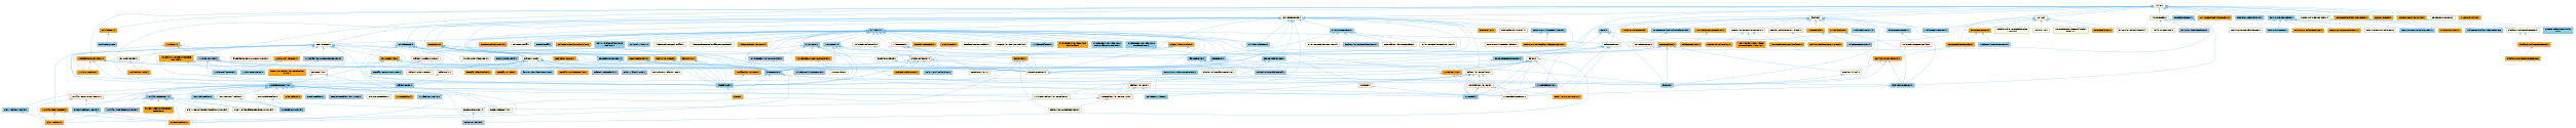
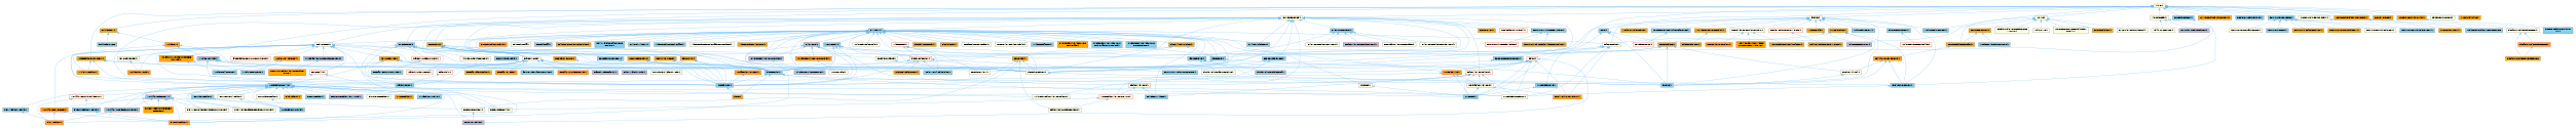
  digraph {
    node [color=grey40 fillcolor=skyblue fontname=Helvetica fontsize=10 shape=box style=filled]
    edge [color=steelblue1 dir=back fontname=Helvetica fontsize=10 labelfontname=Helvetica labelfontsize=10 style=solid]
    n1 [color=gray40 fillcolor=lightyellow fontcolor=black height=0.2 label="Ticker.h" width=0.4]
    n2 [fillcolor=orange height=0.2 label="AssetEditorSubsystem.h" width=0.4]
    n3 [fillcolor=lightyellow height=0.2 label="Async.h" width=0.4]
    n4 [fillcolor=orange height=0.2 label="AsyncLoadingFlushContext.h" width=0.4]
    n5 [height=0.2 label="BackgroundableTicker.h" width=0.4]
    n6 [height=0.2 label="CommonButtonBase.h" width=0.4]
    n7 [height=0.2 label="CommonUIActionRouterBase.h" width=0.4]
    n8 [height=0.2 label="Core.h" width=0.4]
    n9 [height=0.2 label="CoreSharedPCH.h" width=0.4]
    n10 [fillcolor=lightyellow height=0.2 label="CurveSequence.h" width=0.4]
    n11 [fillcolor=lightyellow height=0.2 label="TabManager.h" width=0.4]
    n12 [fillcolor=lightyellow height=0.2 label="Engine.h" width=0.4]
    n13 [height=0.2 label="MallocLeakReporter.h" width=0.4]
    n14 [fillcolor=lightyellow height=0.2 label="HLODRuntimeSubsystem.h" width=0.4]
    n15 [fillcolor=orange height=0.2 label="IoDispatcherFilesystemStats.h" width=0.4]
    n16 [fillcolor=orange height=0.2 label="ODSCManager.h" width=0.4]
    n17 [fillcolor=orange height=0.2 label="PropertyPermissionList.h" width=0.4]
    n18 [fillcolor=orange height=0.2 label="SLinkedBox.h" width=0.4]
    n19 [fillcolor=lightyellow height=0.2 label="Text3DComponent.h" width=0.4]
    n20 [fillcolor=orange height=0.2 label="UIActionBinding.h" width=0.4]
    n21 [fillcolor=lightyellow height=0.2 label="VisualLogger.h" width=0.4]
    n22 [fillcolor=orange height=0.2 label="WaveformAudioSamplesData\lProvider.h" width=0.4]
    n23 [height=0.2 label="AssetEditorToolkit.h" width=0.4]
    n24 [height=0.2 label="GameModeInfoCustomizer.h" width=0.4]
    n25 [fillcolor=orange height=0.2 label="MiniCurveEditor.h" width=0.4]
    n26 [fillcolor=orange height=0.2 label="SubTrackEditorBase.h" width=0.4]
    n27 [fillcolor=lightyellow height=0.2 label="AssetDataTagMapSerialization\lDetails.h" width=0.4]
    n28 [fillcolor=orange height=0.2 label="CoreUObject.h" width=0.4]
    n29 [fillcolor=orange height=0.2 label="CoroParallelFor.h" width=0.4]
    n30 [fillcolor=lightyellow height=0.2 label="DynamicMeshSculptTool.h" width=0.4]
    n31 [fillcolor=lightyellow height=0.2 label="IPlatformFileManagedStorage\lWrapper.h" width=0.4]
    n32 [fillcolor=orange height=0.2 label="RemoteExecutor.h" width=0.4]
    n33 [fillcolor=orange height=0.2 label="RemoteObjectTransfer.h" width=0.4]
    n34 [fillcolor=lightyellow height=0.2 label="UtilsAsync.h" width=0.4]
    n35 [fillcolor=lightyellow height=0.2 label="CommonBoundActionBar.h" width=0.4]
    n36 [height=0.2 label="CommonBoundActionButton.h" width=0.4]
    n37 [fillcolor=lightyellow height=0.2 label="CommonButtonGroupBase.h" width=0.4]
    n38 [height=0.2 label="CommonRotator.h" width=0.4]
    n39 [fillcolor=orange height=0.2 label="CommonUIEditorSettings.h" width=0.4]
    n40 [fillcolor=orange height=0.2 label="SCommonButtonTableRow.h" width=0.4]
    n41 [height=0.2 label="Engine.h" width=0.4]
    n42 [height=0.2 label="SlateBasics.h" width=0.4]
    n43 [height=0.2 label="CoreUObjectSharedPCH.h" width=0.4]
    n44 [height=0.2 label="SlateCore.h" width=0.4]
    n45 [fillcolor=lightyellow height=0.2 label="SlateSharedPCH.h" width=0.4]
    n46 [color=red fillcolor=lightyellow height=0.2 label="AssetEditorViewportLayout.h" width=0.4]
    n47 [color=red fillcolor=lightyellow height=0.2 label="EditorViewportClient.h" width=0.4]
    n48 [height=0.2 label="SCommonAnimatedSwitcher.h" width=0.4]
    n49 [fillcolor=lightyellow height=0.2 label="SDesignSurface.h" width=0.4]
    n50 [fillcolor=lightyellow height=0.2 label="SDesignerView.h" width=0.4]
    n51 [fillcolor=orange height=0.2 label="SDockTab.h" width=0.4]
    n52 [fillcolor=orange height=0.2 label="SErrorHint.h" width=0.4]
    n53 [fillcolor=orange height=0.2 label="SErrorText.h" width=0.4]
    n54 [fillcolor=lightyellow height=0.2 label="SGraphNode.h" width=0.4]
    n55 [height=0.2 label="SGraphPanel.h" width=0.4]
    n56 [height=0.2 label="SExpandableArea.h" width=0.4]
    n57 [height=0.2 label="SNodePanel.h" width=0.4]
    n58 [fillcolor=orange height=0.2 label="SSpinningImage.h" width=0.4]
    n59 [fillcolor=orange height=0.2 label="STabDrawer.h" width=0.4]
    n60 [height=0.2 label="SViewportToolBar.h" width=0.4]
    n61 [height=0.2 label="SWindow.h" width=0.4]
    n62 [height=0.2 label="SWindowTitleBar.h" width=0.4]
    n63 [color=red fillcolor=lightyellow height=0.2 label="TrackEditorThumbnail.h" width=0.4]
    n64 [fillcolor=lightyellow height=0.2 label="BaseAssetToolkit.h" width=0.4]
    n65 [color=red fillcolor=orange height=0.2 label="WorkflowTabManager.h" width=0.4]
    n66 [height=0.2 label="SlateExtras.h" width=0.4]
    n67 [color=red fillcolor=orange height=0.2 label="ApplicationMode.h" width=0.4]
    n68 [color=red fillcolor=orange height=0.2 label="AudioAnalyzerRack.h" width=0.4]
    n69 [color=red fillcolor=lightyellow height=0.2 label="BaseToolkit.h" width=0.4]
    n70 [color=red fillcolor=lightyellow height=0.2 label="GlobalEditorCommonCommands.h" width=0.4]
    n71 [fillcolor=lightyellow height=0.2 label="LayoutExtender.h" width=0.4]
    n72 [fillcolor=orange height=0.2 label="LayoutService.h" width=0.4]
    n73 [color=red height=0.2 label="UnrealEdViewportToolbarContext.h" width=0.4]
    n74 [height=0.2 label="EngineSharedPCH.h" width=0.4]
    n75 [fillcolor=lightyellow height=0.2 label="EditorEngine.h" width=0.4]
    n76 [height=0.2 label="GameEngine.h" width=0.4]
    n77 [height=0.2 label="AudioDebugDraw.h" width=0.4]
    n78 [height=0.2 label="ChangeTransactor.h" width=0.4]
    n79 [height=0.2 label="LevelSequenceBindingReference.h" width=0.4]
    n80 [fillcolor=orange height=0.2 label="MediaIOAudioDebug.h" width=0.4]
    n81 [fillcolor=orange height=0.2 label="MovieSceneEventSection.h" width=0.4]
    n82 [fillcolor=lightyellow height=0.2 label="SceneViewExtensionContext.h" width=0.4]
    n83 [color=red fillcolor=lightyellow height=0.2 label="StaticMeshSceneProxyDesc.h" width=0.4]
    n84 [fillcolor=orange height=0.2 label="UnrealEngine.h" width=0.4]
    n85 [fillcolor=orange height=0.2 label="VoiceConfig.h" width=0.4]
    n86 [fillcolor=orange height=0.2 label="HLODSubsystem.h" width=0.4]
    n87 [height=0.2 label="IoDispatcherFilesystemStats.cpp" width=0.4]
    n88 [fillcolor=lightyellow height=0.2 label="PlatformIoDispatcherStats.h" width=0.4]
    n89 [height=0.2 label="PropertyEditorPermission\lList.h" width=0.4]
    n90 [color=red fillcolor=orange height=0.2 label="MultiBox.h" width=0.4]
    n91 [height=0.2 label="SLinkedBox.cpp" width=0.4]
    n92 [fillcolor=lightyellow height=0.2 label="AbilitySystemLog.h" width=0.4]
    n93 [color=red height=0.2 label="EnvQueryDebugHelpers.h" width=0.4]
    n94 [height=0.2 label="AudioOscilloscope.h" width=0.4]
    n95 [height=0.2 label="AudioVectorscope.h" width=0.4]
    n96 [fillcolor=lightyellow height=0.2 label="AnimationEditorViewportClient.h" width=0.4]
    n97 [height=0.2 label="AudioEditorModule.h" width=0.4]
    n98 [color=red fillcolor=orange height=0.2 label="BlueprintEditor.h" width=0.4]
    n99 [height=0.2 label="BlueprintEditorModule.h" width=0.4]
    n100 [fillcolor=orange height=0.2 label="BlueprintEditorSharedTab\lFactories.h" width=0.4]
    n101 [fillcolor=orange height=0.2 label="FindInGraph.h" width=0.4]
    n102 [height=0.2 label="FractureEditor.h" width=0.4]
    n103 [fillcolor=lightyellow height=0.2 label="ISoundClassEditor.h" width=0.4]
    n104 [height=0.2 label="ISoundCueEditor.h" width=0.4]
    n105 [fillcolor=lightyellow height=0.2 label="ISoundSubmixEditor.h" width=0.4]
    n106 [color=red height=0.2 label="PersonaModule.h" width=0.4]
    n107 [fillcolor=lightyellow height=0.2 label="RigVMCompilerResultsTabSummoner.h" width=0.4]
    n108 [height=0.2 label="RigVMEditorModule.h" width=0.4]
    n109 [fillcolor=lightyellow height=0.2 label="RigVMFindReferencesTabSummoner.h" width=0.4]
    n110 [color=red height=0.2 label="SequencerEditorViewModel.h" width=0.4]
    n111 [fillcolor=lightyellow height=0.2 label="SimpleAssetEditor.h" width=0.4]
    n112 [fillcolor=orange height=0.2 label="UAssetEditor.h" width=0.4]
    n113 [height=0.2 label="UMGEditorModule.h" width=0.4]
    n114 [fillcolor=lightyellow height=0.2 label="UnrealEdSharedPCH.h" width=0.4]
    n115 [color=red fillcolor=lightyellow height=0.2 label="WorkflowCentricApplication.h" width=0.4]
    n116 [color=red height=0.2 label="WorkflowTabFactory.h" width=0.4]
    n117 [color=red height=0.2 label="WorkflowUObjectDocuments.h" width=0.4]
    n118 [color=red fillcolor=orange height=0.2 label="RigVMEditor.h" width=0.4]
    n119 [fillcolor=lightyellow height=0.2 label="SPersonaToolBox.h" width=0.4]
    n120 [fillcolor=lightyellow height=0.2 label="EngineMinimal.h" width=0.4]
    n121 [height=0.2 label="UObjectMigrationContext.h" width=0.4]
    n122 [color=red fillcolor=orange height=0.2 label="CollisionQueryParams.h" width=0.4]
    n123 [fillcolor=orange height=0.2 label="Slate.h" width=0.4]
    n124 [height=0.2 label="UnrealEd.h" width=0.4]
    n125 [fillcolor=lightyellow height=0.2 label="EditorViewportTabContent.h" width=0.4]
    n126 [color=red fillcolor=lightyellow height=0.2 label="LevelEditorViewport.h" width=0.4]
    n127 [color=red fillcolor=lightyellow height=0.2 label="SEditorViewport.h" width=0.4]
    n128 [height=0.2 label="SSkeletonWidget.h" width=0.4]
    n129 [fillcolor=orange height=0.2 label="CommonActivatableWidgetContainer.h" width=0.4]
    n130 [color=red fillcolor=lightyellow height=0.2 label="CommonAnimatedSwitcher.h" width=0.4]
    n131 [fillcolor=orange height=0.2 label="SPopUpErrorText.h" width=0.4]
    n132 [height=0.2 label="SSuggestionTextBox.h" width=0.4]
    n133 [fillcolor=orange height=0.2 label="STextEntryPopup.h" width=0.4]
    n134 [fillcolor=orange height=0.2 label="DataflowGraphEditor.h" width=0.4]
    n135 [height=0.2 label="DataflowSCommentNode.h" width=0.4]
    n136 [color=red fillcolor=orange height=0.2 label="DataflowSNode.h" width=0.4]
    n137 [color=red fillcolor=orange height=0.2 label="DataflowSNodeFactories.h" width=0.4]
    n138 [color=red height=0.2 label="SGraphNodeDefault.h" width=0.4]
    n139 [color=red fillcolor=lightyellow height=0.2 label="SGraphNodeK2Base.h" width=0.4]
    n140 [color=red fillcolor=lightyellow height=0.2 label="SGraphPin.h" width=0.4]
    n141 [color=red height=0.2 label="SRigVMGraphNode.h" width=0.4]
    n142 [fillcolor=lightyellow height=0.2 label="SoundSubmixGraphNode.h" width=0.4]
    n143 [color=red fillcolor=lightyellow height=0.2 label="SGraphNodeComment.h" width=0.4]
    n144 [fillcolor=lightyellow height=0.2 label="KismetNodeInfoContext.h" width=0.4]
    n145 [height=0.2 label="SCommentBubble.h" width=0.4]
    n146 [color=red fillcolor=orange height=0.2 label="SCommonEditorViewportToolbar\lBase.h" width=0.4]
    n147 [color=red height=0.2 label="SEditorViewportToolBarMenu.h" width=0.4]
    n148 [fillcolor=lightyellow height=0.2 label="STransformViewportToolbar.h" width=0.4]
    n149 [fillcolor=lightyellow height=0.2 label="SViewportToolBarComboMenu.h" width=0.4]
    n150 [fillcolor=lightyellow height=0.2 label="SViewportToolBarIconMenu.h" width=0.4]
    n151 [fillcolor=lightyellow height=0.2 label="AnimationEditorUtils.h" width=0.4]
    n152 [color=red fillcolor=lightyellow height=0.2 label="Dialogs.h" width=0.4]
    n153 [fillcolor=orange height=0.2 label="DlgPickAssetPath.h" width=0.4]
    n154 [fillcolor=orange height=0.2 label="DlgPickPath.h" width=0.4]
    n155 [color=red fillcolor=orange height=0.2 label="UnrealEdMisc.h" width=0.4]
    n156 [fillcolor=lightyellow height=0.2 label="FeedbackContextEditor.h" width=0.4]
    n157 [fillcolor=lightyellow height=0.2 label="IPIEPreviewDeviceModule.h" width=0.4]
    n158 [color=red fillcolor=orange height=0.2 label="IPixelStreaming2InputHandler.h" width=0.4]
    n159 [fillcolor=lightyellow height=0.2 label="InputHandler.h" width=0.4]
    n160 [color=red height=0.2 label="IPixelStreamingInputHandler.h" width=0.4]
    n161 [color=red height=0.2 label="IPixelStreamingStreamer.h" width=0.4]
    n162 [height=0.2 label="IWidgetReflector.h" width=0.4]
    n163 [height=0.2 label="MenuStack.h" width=0.4]
    n164 [color=red fillcolor=lightyellow height=0.2 label="SlateApplication.h" width=0.4]
    n165 [height=0.2 label="SRigVMBulkEditDialog.h" width=0.4]
    n166 [color=red fillcolor=orange height=0.2 label="NotificationManager.h" width=0.4]
    n167 [fillcolor=orange height=0.2 label="PixelStreamingVideoInput\lBackBuffer.h" width=0.4]
    n168 [height=0.2 label="PixelStreamingVideoInput\lBackBufferComposited.h" width=0.4]
    n169 [height=0.2 label="PixelStreamingVideoInput\lRenderTarget.h" width=0.4]
    n170 [color=red fillcolor=orange height=0.2 label="PropertyEditorModule.h" width=0.4]
    n171 [fillcolor=lightyellow height=0.2 label="SBlueprintDiff.h" width=0.4]
    n172 [height=0.2 label="SDetailsDiff.h" width=0.4]
    n173 [fillcolor=orange height=0.2 label="SFilterExpressionHelpDialog.h" width=0.4]
    n174 [height=0.2 label="SSkinWeightProfileImport\lOptions.h" width=0.4]
    n175 [color=red height=0.2 label="SViewport.h" width=0.4]
    n176 [height=0.2 label="SVirtualWindow.h" width=0.4]
    n177 [fillcolor=orange height=0.2 label="SlateWindowHelper.h" width=0.4]
-   n178 [fillcolor=lightyellow height=0.2 label="VideoProducerBackBuffer.h" width=0.4]
+   n178 [height=0.2 label="VideoProducerBackBuffer.h" width=0.4]
    n179 [fillcolor=lightyellow height=0.2 label="VideoProducerBackBufferComposited.h" width=0.4]
    n180 [fillcolor=orange height=0.2 label="VideoProducerViewport.h" width=0.4]
    n181 [color=red fillcolor=lightyellow height=0.2 label="WidgetPath.h" width=0.4]
    n182 [color=red fillcolor=orange height=0.2 label="BookMarkTypeActions.h" width=0.4]
    n183 [color=red fillcolor=lightyellow height=0.2 label="Editor.h" width=0.4]
    n184 [color=red height=0.2 label="UnrealEdEngine.h" width=0.4]
    n185 [color=red height=0.2 label="DisplayClusterObjectRef.h" width=0.4]
    n186 [fillcolor=lightyellow height=0.2 label="DisplayClusterGameEngine.h" width=0.4]
    n187 [color=red fillcolor=lightyellow height=0.2 label="IAnimationDataController.h" width=0.4]
    n188 [color=red fillcolor=lightyellow height=0.2 label="LevelSequence.h" width=0.4]
    n189 [fillcolor=orange height=0.2 label="ClipboardTypes.h" width=0.4]
    n190 [color=red fillcolor=orange height=0.2 label="SceneViewExtension.h" width=0.4]
    n191 [color=red fillcolor=orange height=0.2 label="VPFullScreenUserWidget\l_PostProcessWithSVE.h" width=0.4]
    n192 [fillcolor=orange height=0.2 label="VPRenderingBlueprintLibrary.h" width=0.4]
    n193 [fillcolor=orange height=0.2 label="SplineMeshSceneProxyDesc.h" width=0.4]
    n194 [color=red height=0.2 label="VoiceDataCommon.h" width=0.4]
    n195 [color=red fillcolor=orange height=0.2 label="PlatformIoDispatcherBase.h" width=0.4]
    n196 [fillcolor=orange height=0.2 label="PlatformIoDispatcherStats.cpp" width=0.4]
    n197 [color=red height=0.2 label="MultiBoxBuilder.h" width=0.4]
    n1 -> n2
    n1 -> n3
    n1 -> n4
    n1 -> n5
    n1 -> n6
    n1 -> n7
    n1 -> n8
    n1 -> n9
    n1 -> n10
    n1 -> n11
    n1 -> n12
    n1 -> n13
    n1 -> n14
    n1 -> n15
    n1 -> n16
    n1 -> n17
    n1 -> n18
    n1 -> n19
    n1 -> n20
    n1 -> n21
    n1 -> n22
    n2 -> n23
    n2 -> n24
    n2 -> n25
    n2 -> n26
    n3 -> n27
    n3 -> n28
    n3 -> n29
    n3 -> n30
    n3 -> n31
    n3 -> n32
    n3 -> n33
    n3 -> n34
    n6 -> n35
    n6 -> n36
    n6 -> n37
    n6 -> n38
    n6 -> n39
    n6 -> n40
    n8 -> n28
    n8 -> n41
    n8 -> n42
    n9 -> n43
    n10 -> n44
    n10 -> n45
    n10 -> n46
    n10 -> n47
    n10 -> n48
    n10 -> n49
    n10 -> n50
    n10 -> n51
    n10 -> n52
    n10 -> n53
    n10 -> n54
    n10 -> n55
    n10 -> n56
    n10 -> n57
    n10 -> n58
    n10 -> n59
    n10 -> n60
    n10 -> n61
    n10 -> n62
    n10 -> n63
    n11 -> n23
    n11 -> n25
    n11 -> n42
    n11 -> n45
    n11 -> n51
    n11 -> n64
    n11 -> n65
    n11 -> n66
    n11 -> n67
    n11 -> n68
    n11 -> n69
    n11 -> n70
    n11 -> n71
    n11 -> n72
    n11 -> n73
    n12 -> n13
    n12 -> n41
    n12 -> n74
    n12 -> n75
    n12 -> n76
    n12 -> n77
    n12 -> n78
    n12 -> n79
    n12 -> n80
    n12 -> n81
    n12 -> n82
    n12 -> n83
    n12 -> n84
    n12 -> n85
    n14 -> n86
    n15 -> n87
    n15 -> n88
    n17 -> n89
+   n18 -> n90
    n18 -> n91
    n21 -> n74
    n21 -> n92
    n21 -> n93
    n22 -> n94
    n22 -> n95
    n23 -> n64
    n23 -> n96
    n23 -> n97
    n23 -> n98
    n23 -> n99
    n23 -> n100
    n23 -> n101
    n23 -> n102
    n23 -> n103
    n23 -> n104
    n23 -> n105
    n23 -> n106
    n23 -> n107
    n23 -> n108
    n23 -> n109
    n23 -> n110
    n23 -> n111
    n23 -> n112
    n23 -> n113
    n23 -> n114
    n23 -> n115
    n23 -> n116
    n23 -> n117
    n28 -> n41
    n28 -> n42
    n28 -> n44
    n28 -> n120
    n32 -> n33
    n32 -> n121
    n33 -> n122
    n42 -> n41
    n42 -> n66
    n42 -> n123
    n42 -> n124
    n43 -> n45
    n44 -> n41
    n44 -> n42
    n45 -> n74
    n46 -> n64
    n46 -> n125
    n47 -> n96
    n47 -> n114
    n47 -> n124
    n47 -> n126
    n47 -> n127
    n47 -> n128
    n48 -> n129
    n48 -> n130
    n49 -> n50
    n51 -> n45
    n51 -> n66
    n51 -> n119
    n51 -> n125
    n52 -> n42
    n52 -> n66
    n53 -> n42
    n53 -> n45
    n53 -> n52
    n53 -> n54
    n53 -> n66
    n53 -> n131
    n53 -> n132
    n53 -> n133
    n54 -> n55
    n54 -> n134
    n54 -> n135
    n54 -> n136
    n54 -> n137
    n54 -> n138
    n54 -> n139
    n54 -> n140
    n54 -> n141
    n54 -> n142
    n56 -> n45
    n56 -> n66
    n57 -> n49
    n57 -> n54
    n57 -> n55
    n57 -> n118
    n57 -> n139
    n57 -> n143
    n57 -> n144
    n57 -> n145
    n58 -> n42
    n58 -> n66
    n60 -> n146
    n60 -> n147
    n60 -> n148
    n60 -> n149
    n60 -> n150
    n61 -> n11
    n61 -> n44
    n61 -> n45
    n61 -> n62
    n61 -> n75
    n61 -> n76
    n61 -> n98
    n61 -> n128
    n61 -> n151
    n61 -> n152
    n61 -> n153
    n61 -> n154
    n61 -> n155
    n61 -> n156
    n61 -> n157
    n61 -> n158
    n61 -> n159
    n61 -> n160
    n61 -> n161
    n61 -> n162
    n61 -> n163
-   n151 -> n164
+   n61 -> n164
    n61 -> n165
    n61 -> n166
    n61 -> n167
    n61 -> n168
    n61 -> n169
    n61 -> n170
    n61 -> n171
    n61 -> n172
    n61 -> n173
    n61 -> n174
    n61 -> n175
    n61 -> n176
    n61 -> n177
    n61 -> n178
    n61 -> n179
    n61 -> n180
    n61 -> n181
    n65 -> n98
    n65 -> n118
    n66 -> n123
    n68 -> n94
    n68 -> n95
    n69 -> n23
    n69 -> n114
    n71 -> n67
    n72 -> n23
    n72 -> n42
    n72 -> n45
    n72 -> n66
    n73 -> n146
    n74 -> n114
    n75 -> n114
    n75 -> n124
    n75 -> n182
    n75 -> n183
    n75 -> n184
    n76 -> n41
    n76 -> n185
    n76 -> n186
    n78 -> n187
    n79 -> n188
    n81 -> n189
    n82 -> n190
    n82 -> n191
    n82 -> n192
    n83 -> n193
    n84 -> n41
    n84 -> n74
    n84 -> n75
    n85 -> n194
    n88 -> n195
    n88 -> n196
    n90 -> n42
    n90 -> n66
    n90 -> n197
    n99 -> n98
    n103 -> n97
    n104 -> n97
    n105 -> n97
    n108 -> n118
    n115 -> n99
    n115 -> n118
    n116 -> n65
    n116 -> n98
    n116 -> n100
    n116 -> n107
    n116 -> n109
    n116 -> n117
    n116 -> n119
    n117 -> n118
    n119 -> n106
    n120 -> n41
    n122 -> n41
    n122 -> n74
    n122 -> n120
    n126 -> n124
    n126 -> n182
    n127 -> n46
    n127 -> n128
    n131 -> n42
    n131 -> n66
    n132 -> n66
    n133 -> n66
    n140 -> n55
    n143 -> n135
    n152 -> n124
    n155 -> n23
    n155 -> n124
    n155 -> n126
    n158 -> n159
    n160 -> n161
    n163 -> n42
    n163 -> n45
    n163 -> n66
    n163 -> n164
    n164 -> n7
    n164 -> n26
    n164 -> n42
    n164 -> n45
    n164 -> n66
    n164 -> n165
    n166 -> n66
    n175 -> n42
    n175 -> n66
    n175 -> n76
    n175 -> n127
    n175 -> n158
    n175 -> n160
    n175 -> n161
    n177 -> n44
    n177 -> n45
    n177 -> n164
    n181 -> n44
    n181 -> n45
    n181 -> n50
    n181 -> n164
    n183 -> n24
    n183 -> n26
    n183 -> n47
    n183 -> n106
    n183 -> n114
    n183 -> n124
    n183 -> n155
    n183 -> n182
    n183 -> n185
    n184 -> n124
    n195 -> n196
    n197 -> n42
    n197 -> n45
    n197 -> n66
    n197 -> n146
  }
